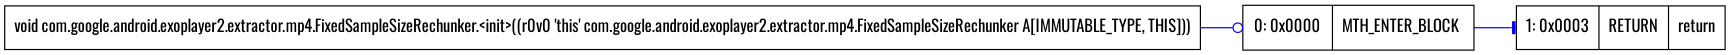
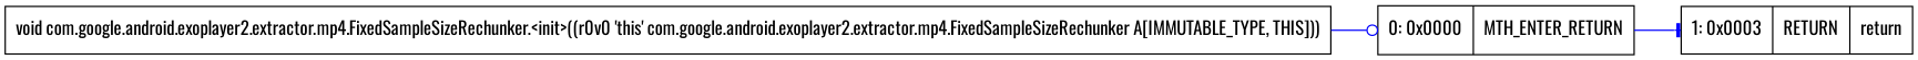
  digraph {
    rankdir=LR
    fontname=Oswald
    node [shape=record fontname=Oswald]
    edge [color=blue fontname=Oswald]
-   n1 [label="{0\:\ 0x0000|MTH_ENTER_BLOCK\l}"]
+   n1 [label="{0\:\ 0x0000|MTH_ENTER_RETURN\l}"]
    n2 [label="{1\:\ 0x0003|RETURN\l|return\l}"]
    n3 [label="{void com.google.android.exoplayer2.extractor.mp4.FixedSampleSizeRechunker.\<init\>((r0v0 'this' com.google.android.exoplayer2.extractor.mp4.FixedSampleSizeRechunker A[IMMUTABLE_TYPE, THIS])) }"]
    n1 -> n2 [arrowhead=tee]
    n3 -> n1 [arrowhead=odot]
  }
